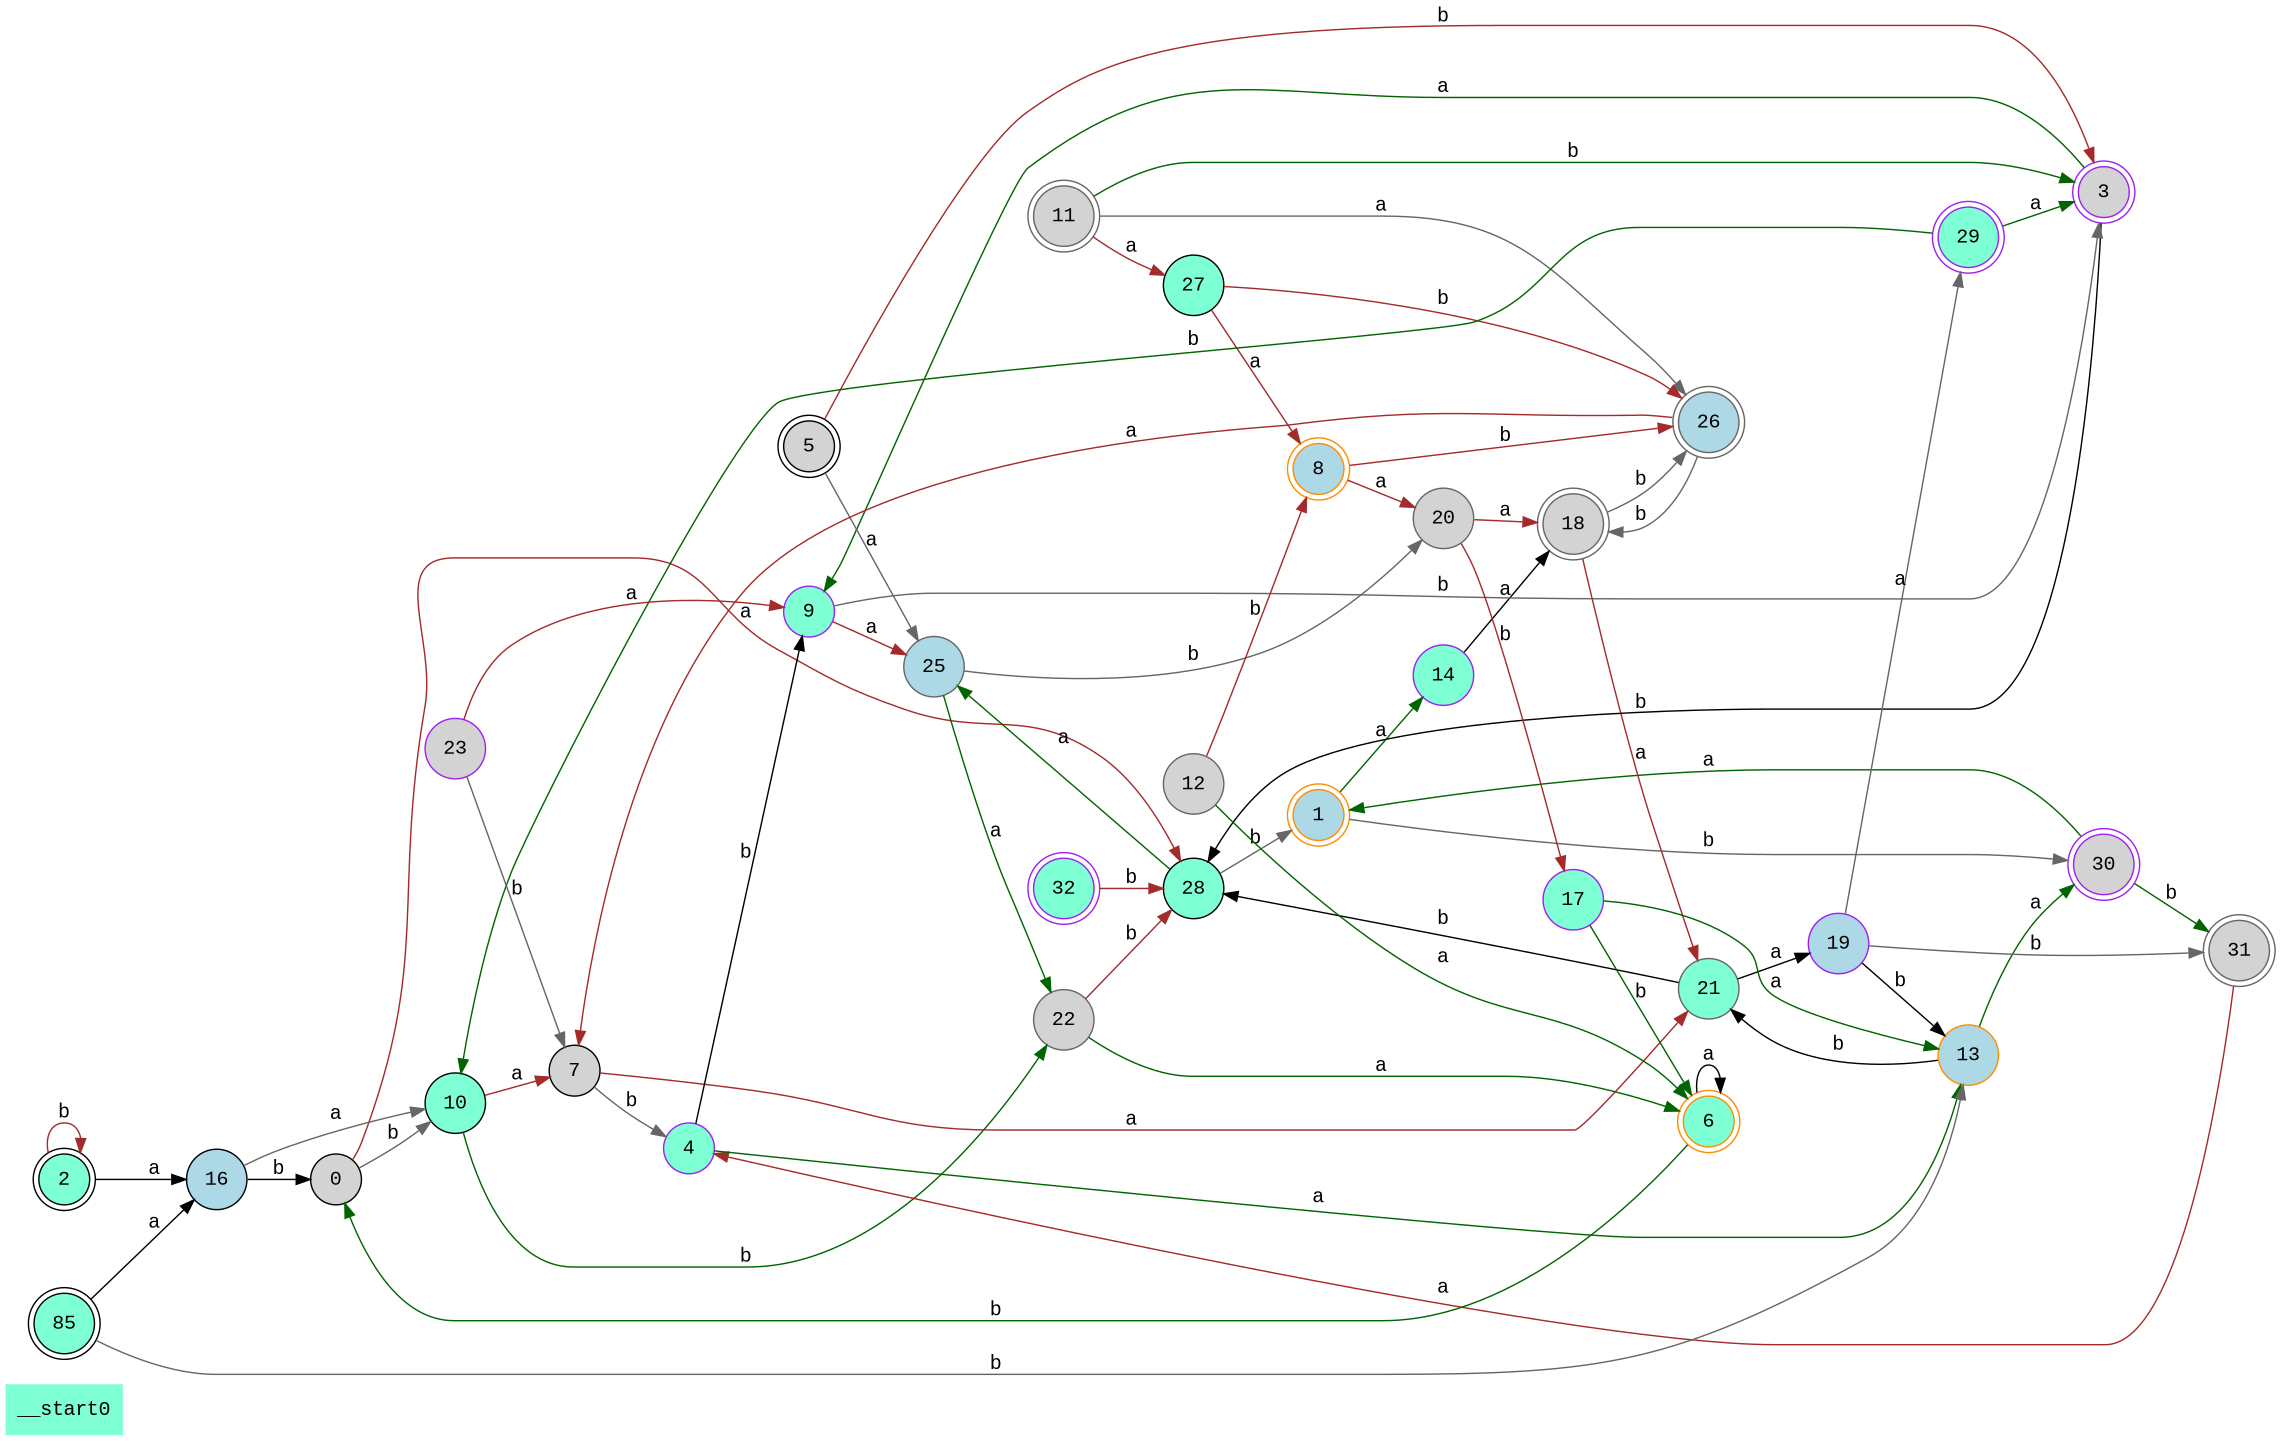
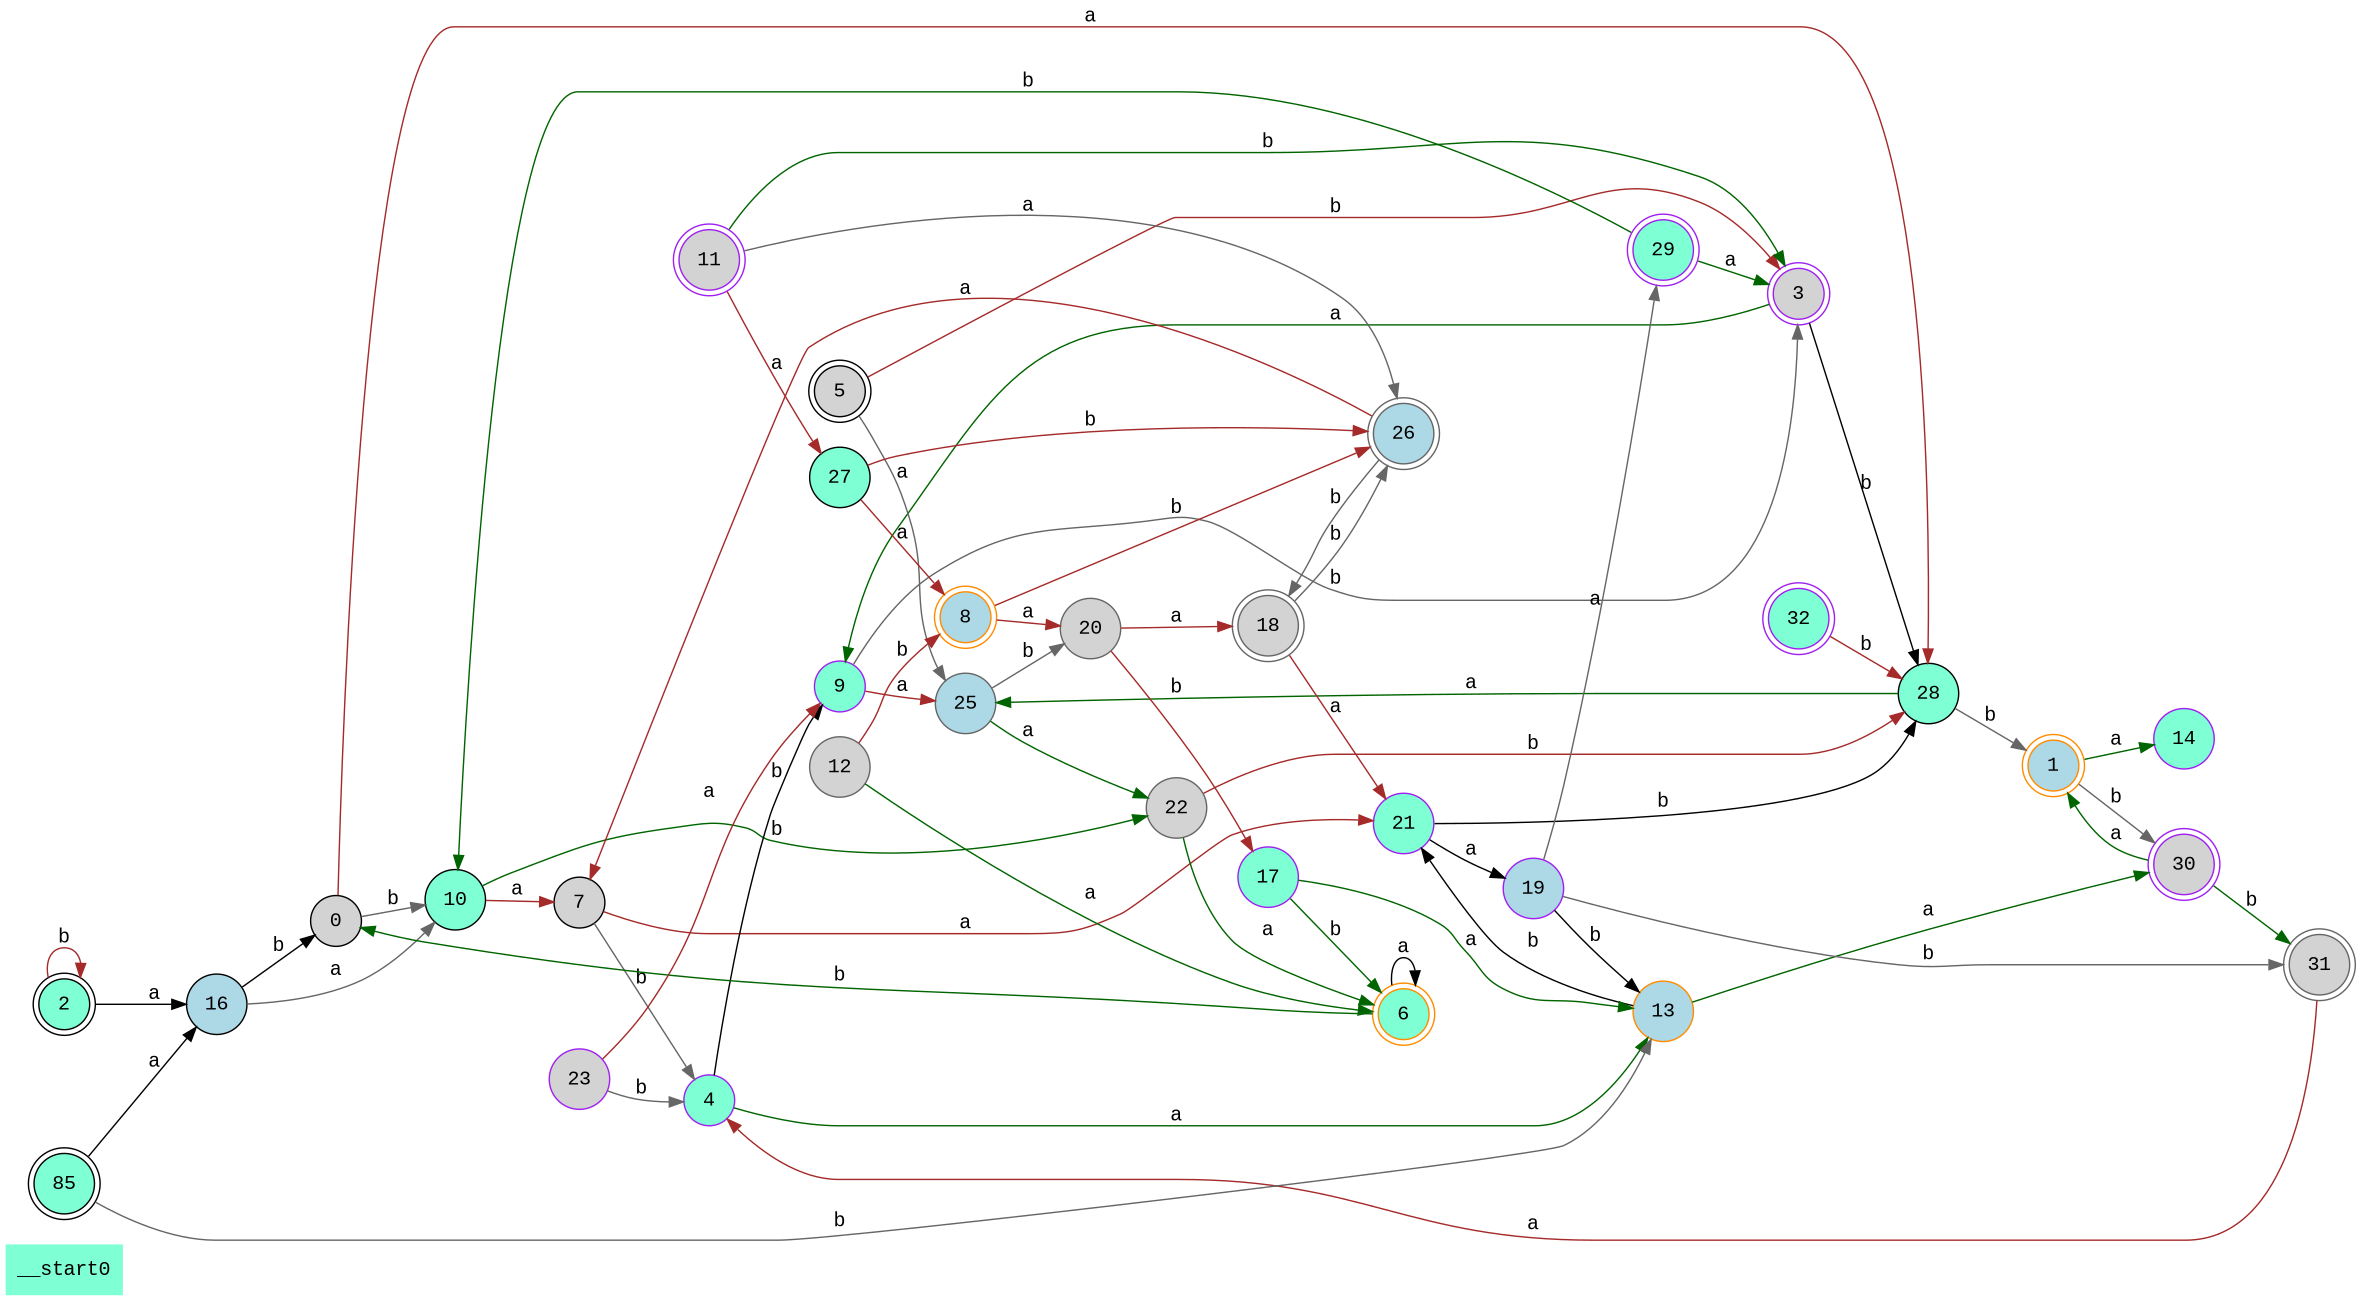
  digraph {
    fontname="Liberation Mono"
    rankdir=LR
    node [color=purple fillcolor=aquamarine fontname="Liberation Mono" shape=circle style=filled]
    edge [color=brown fontname="Liberation Mono"]
    __start0 [shape=none]
    n2 [color=black fillcolor=lightgrey label=0]
    n3 [color=black label=10]
    n4 [color=black label=28]
    n5 [color=black fillcolor=lightgrey label=7]
    n6 [color=gray40 fillcolor=lightgrey label=22]
    n7 [color=darkorange fillcolor=lightblue label=1 shape=doublecircle style="rounded,filled"]
    n8 [color=gray40 fillcolor=lightblue label=25]
    n9 [label=14]
    n10 [fillcolor=lightgrey label=30 shape=doublecircle style="rounded,filled"]
    n11 [color=gray40 fillcolor=lightgrey label=18 shape=doublecircle style="rounded,filled"]
    n12 [color=gray40 fillcolor=lightgrey label=31 shape=doublecircle style="rounded,filled"]
    n13 [color=black label=2 shape=doublecircle]
    n14 [color=black fillcolor=lightblue label=16]
    n15 [fillcolor=lightgrey label=3 shape=doublecircle style="rounded,filled"]
    n16 [label=9]
    n17 [label=4]
    n18 [color=darkorange fillcolor=lightblue label=13]
-   n19 [color=gray40 label=21]
+   n19 [label=21]
    n20 [color=black fillcolor=lightgrey label=5 shape=doublecircle style="rounded,filled"]
    n21 [color=gray40 fillcolor=lightgrey label=20]
    n22 [color=darkorange label=6 shape=doublecircle style="rounded,filled"]
    n23 [fillcolor=lightblue label=19]
    n24 [color=darkorange fillcolor=lightblue label=8 shape=doublecircle style="rounded,filled"]
    n25 [color=gray40 fillcolor=lightblue label=26 shape=doublecircle style="rounded,filled"]
    n26 [label=17 style="rounded,filled"]
-   n27 [color=gray40 fillcolor=lightgrey label=11 shape=doublecircle style="rounded,filled"]
+   n27 [fillcolor=lightgrey label=11 shape=doublecircle style="rounded,filled"]
    n28 [color=black label=27]
    n29 [color=gray40 fillcolor=lightgrey label=12]
    n30 [color=black label=85 shape=doublecircle style="rounded,filled"]
    n31 [label=29 shape=doublecircle style="rounded,filled"]
    n32 [fillcolor=lightgrey label=23]
    n33 [label=32 shape=doublecircle style="rounded,filled"]
    n2 -> n3 [color=gray40 label=b]
    n2 -> n4 [label=a]
    n3 -> n5 [label=a]
    n3 -> n6 [color=darkgreen label=b]
    n4 -> n7 [color=gray40 label=b]
    n4 -> n8 [color=darkgreen label=a]
    n5 -> n17 [color=gray40 label=b]
    n5 -> n19 [label=a]
    n6 -> n4 [label=b]
    n6 -> n22 [color=darkgreen label=a]
    n7 -> n9 [color=darkgreen label=a]
    n7 -> n10 [color=gray40 label=b]
    n8 -> n6 [color=darkgreen label=a]
    n8 -> n21 [color=gray40 label=b]
-   n9 -> n11 [color=black label=a]
    n10 -> n7 [color=darkgreen label=a]
    n10 -> n12 [color=darkgreen label=b]
    n11 -> n19 [label=a]
    n11 -> n25 [color=gray40 label=b]
    n12 -> n17 [label=a]
    n13 -> n13 [label=b]
    n13 -> n14 [color=black label=a]
    n14 -> n2 [color=black label=b]
    n14 -> n3 [color=gray40 label=a]
    n15 -> n4 [color=black label=b]
    n15 -> n16 [color=darkgreen label=a]
    n16 -> n8 [label=a]
    n16 -> n15 [color=gray40 label=b]
    n17 -> n16 [color=black label=b]
    n17 -> n18 [color=darkgreen label=a]
    n18 -> n10 [color=darkgreen label=a]
    n18 -> n19 [color=black label=b]
    n19 -> n4 [color=black label=b]
    n19 -> n23 [color=black label=a]
    n20 -> n8 [color=gray40 label=a]
    n20 -> n15 [label=b]
    n21 -> n11 [label=a]
    n21 -> n26 [label=b]
    n22 -> n2 [color=darkgreen label=b]
    n22 -> n22 [color=black label=a]
    n23 -> n12 [color=gray40 label=b]
    n23 -> n18 [color=black label=b]
    n23 -> n31 [color=gray40 label=a]
    n24 -> n21 [label=a]
    n24 -> n25 [label=b]
    n25 -> n5 [label=a]
    n25 -> n11 [color=gray40 label=b]
    n26 -> n18 [color=darkgreen label=a]
    n26 -> n22 [color=darkgreen label=b]
    n27 -> n15 [color=darkgreen label=b]
    n27 -> n25 [color=gray40 label=a]
    n27 -> n28 [label=a]
    n28 -> n24 [label=a]
    n28 -> n25 [label=b]
    n29 -> n22 [color=darkgreen label=a]
    n29 -> n24 [label=b]
    n30 -> n14 [color=black label=a]
    n30 -> n18 [color=gray40 label=b]
    n31 -> n3 [color=darkgreen label=b]
    n31 -> n15 [color=darkgreen label=a]
    n32 -> n16 [label=a]
-   n32 -> n5 [color=gray40 label=b]
+   n32 -> n17 [color=gray40 label=b]
    n33 -> n4 [label=b]
  }
